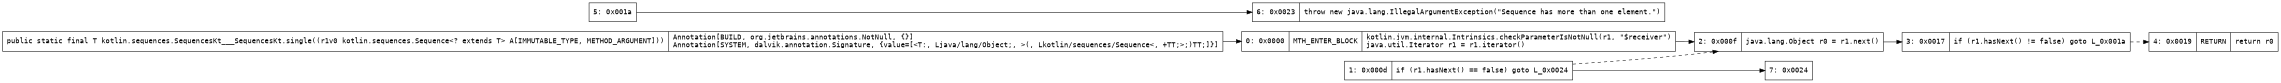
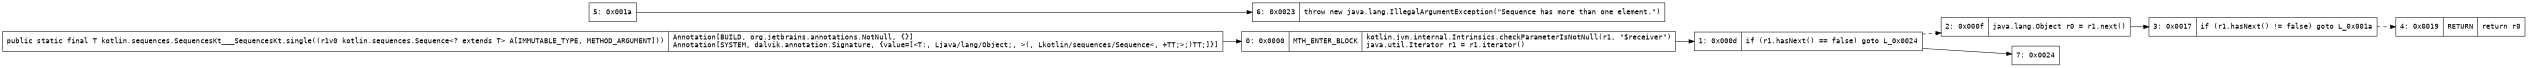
  digraph {
    fontname="DejaVu Sans Mono"
    rankdir=LR
    node [fontname="DejaVu Sans Mono" shape=record]
    edge [fontname="DejaVu Sans Mono"]
    n1 [label="{0\:\ 0x0000|MTH_ENTER_BLOCK\l|kotlin.jvm.internal.Intrinsics.checkParameterIsNotNull(r1, \"$receiver\")\ljava.util.Iterator r1 = r1.iterator()\l}"]
    n2 [label="{1\:\ 0x000d|if (r1.hasNext() == false) goto L_0x0024\l}"]
    n3 [label="{2\:\ 0x000f|java.lang.Object r0 = r1.next()\l}"]
    n4 [label="{7\:\ 0x0024}"]
    n5 [label="{3\:\ 0x0017|if (r1.hasNext() != false) goto L_0x001a\l}"]
    n6 [label="{4\:\ 0x0019|RETURN\l|return r0\l}"]
    n7 [label="{5\:\ 0x001a}"]
    n8 [label="{6\:\ 0x0023|throw new java.lang.IllegalArgumentException(\"Sequence has more than one element.\")\l}"]
    n9 [label="{public static final T kotlin.sequences.SequencesKt___SequencesKt.single((r1v0 kotlin.sequences.Sequence\<? extends T\> A[IMMUTABLE_TYPE, METHOD_ARGUMENT]))  | Annotation[BUILD, org.jetbrains.annotations.NotNull, \{\}]\lAnnotation[SYSTEM, dalvik.annotation.Signature, \{value=[\<T:, Ljava\/lang\/Object;, \>(, Lkotlin\/sequences\/Sequence\<, +TT;\>;)TT;]\}]\l}"]
-   n1 -> n3
+   n1 -> n2
    n2 -> n3 [style=dashed]
    n2 -> n4
    n3 -> n5
    n5 -> n6 [style=dashed]
    n7 -> n8
    n9 -> n1
  }
